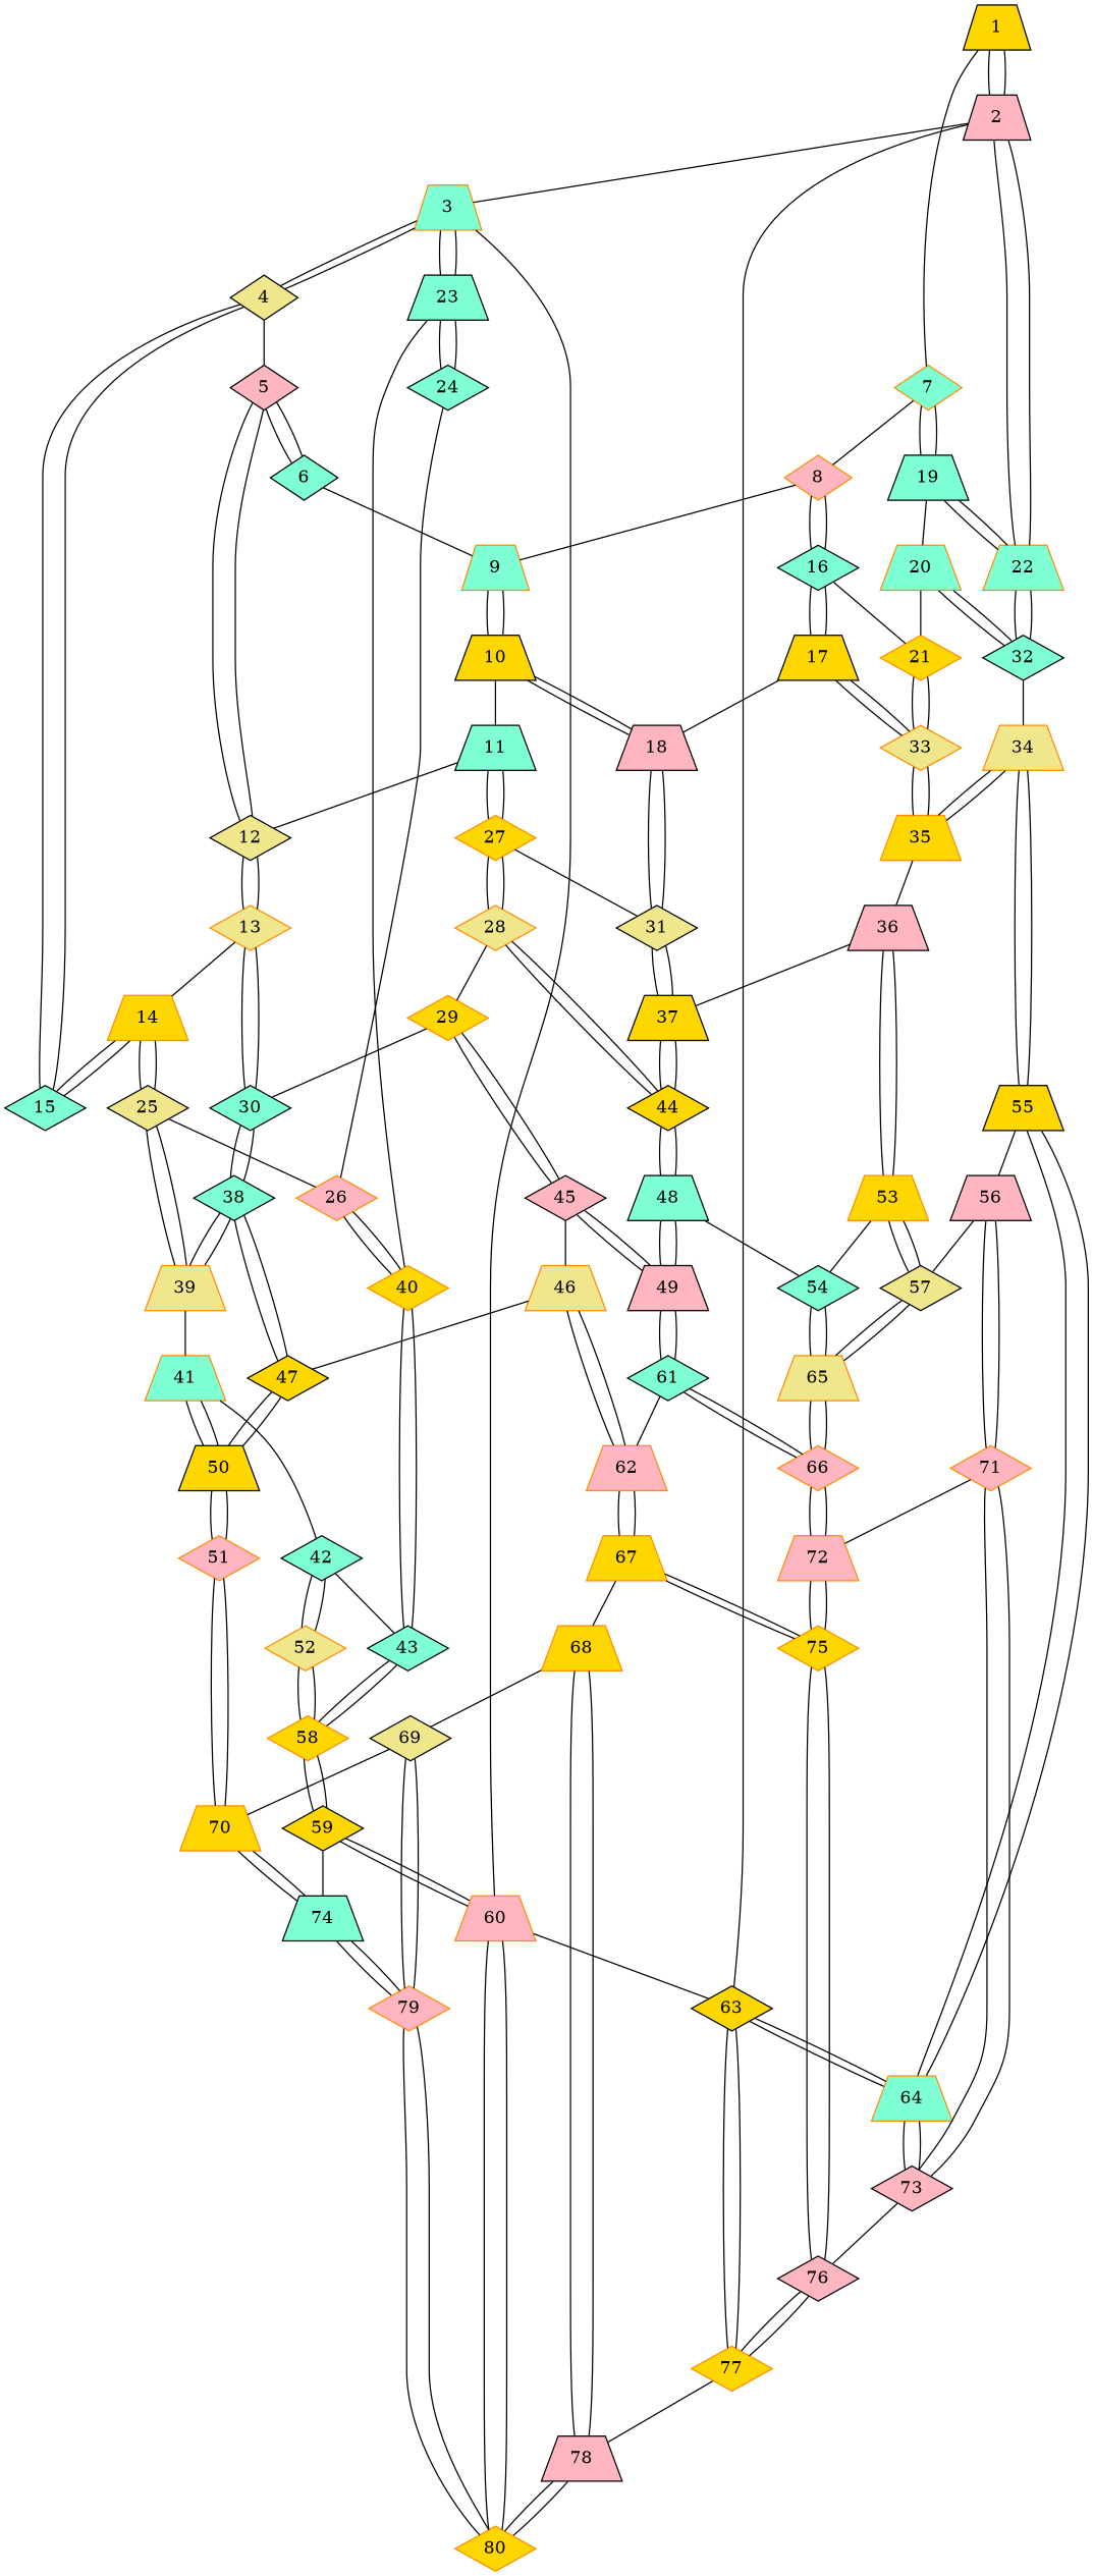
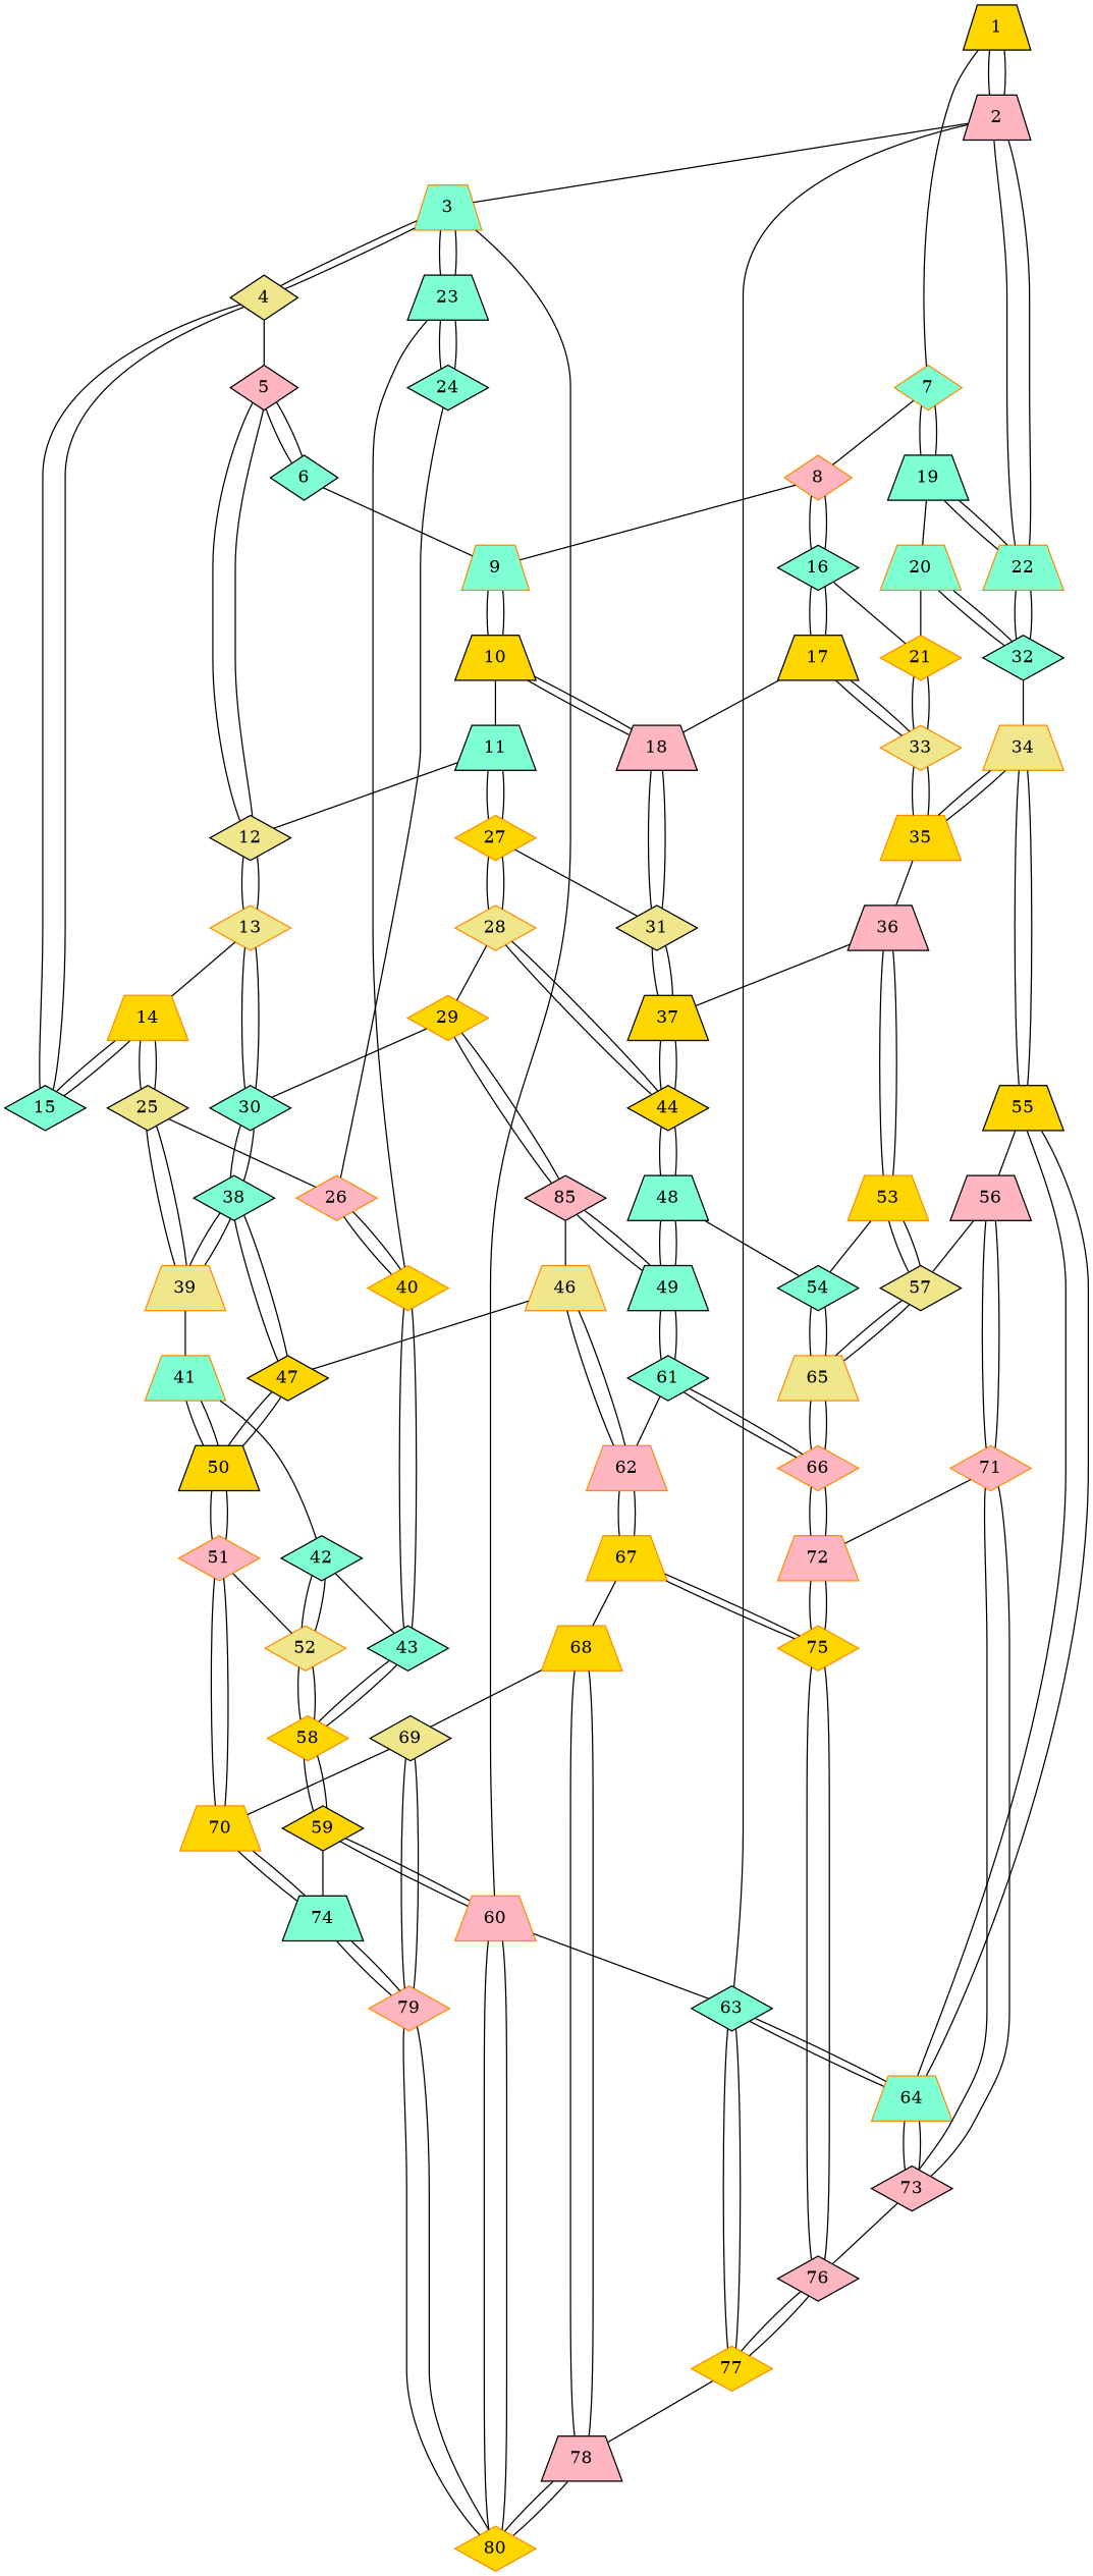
  graph {
    node [color=black fillcolor=gold shape=diamond style=filled]
    1 [shape=trapezium]
    2 [fillcolor=lightpink shape=trapezium]
    7 [color=darkorange fillcolor=aquamarine]
    3 [color=darkorange fillcolor=aquamarine shape=trapezium]
    22 [color=darkorange fillcolor=aquamarine shape=trapezium]
-   63
+   63 [fillcolor=aquamarine]
    8 [color=darkorange fillcolor=lightpink]
    19 [fillcolor=aquamarine shape=trapezium]
    4 [fillcolor=khaki]
    23 [fillcolor=aquamarine shape=trapezium]
    60 [color=darkorange fillcolor=lightpink shape=trapezium]
    32 [fillcolor=aquamarine]
    64 [color=darkorange fillcolor=aquamarine shape=trapezium]
    77 [color=darkorange]
    5 [fillcolor=lightpink]
    15 [fillcolor=aquamarine]
    24 [fillcolor=aquamarine]
    40 [color=darkorange]
    80 [color=darkorange]
    6 [fillcolor=aquamarine]
    12 [fillcolor=khaki]
    9 [color=darkorange fillcolor=aquamarine shape=trapezium]
    13 [color=darkorange fillcolor=khaki]
    10 [shape=trapezium]
    16 [fillcolor=aquamarine]
    20 [color=darkorange fillcolor=aquamarine shape=trapezium]
    17 [shape=trapezium]
    21 [color=darkorange]
    11 [fillcolor=aquamarine shape=trapezium]
    18 [fillcolor=lightpink shape=trapezium]
    27 [color=darkorange]
    31 [fillcolor=khaki]
    28 [color=darkorange fillcolor=khaki]
    14 [color=darkorange shape=trapezium]
    30 [fillcolor=aquamarine]
    25 [fillcolor=khaki]
    38 [fillcolor=aquamarine]
    26 [color=darkorange fillcolor=lightpink]
    39 [color=darkorange fillcolor=khaki shape=trapezium]
    33 [color=darkorange fillcolor=khaki]
    35 [color=darkorange shape=trapezium]
    37 [shape=trapezium]
    34 [color=darkorange fillcolor=khaki shape=trapezium]
    43 [fillcolor=aquamarine]
    41 [color=darkorange fillcolor=aquamarine shape=trapezium]
    29 [color=darkorange]
    44
-   45 [fillcolor=lightpink]
+   45 [fillcolor=lightpink label=85]
    48 [fillcolor=aquamarine shape=trapezium]
    46 [color=darkorange fillcolor=khaki shape=trapezium]
-   49 [fillcolor=lightpink shape=trapezium]
+   49 [fillcolor=aquamarine shape=trapezium]
    47
    55 [shape=trapezium]
    36 [fillcolor=lightpink shape=trapezium]
    56 [fillcolor=lightpink shape=trapezium]
    53 [color=darkorange shape=trapezium]
    54 [fillcolor=aquamarine]
    57 [fillcolor=khaki]
    50 [shape=trapezium]
    42 [fillcolor=aquamarine]
    58 [color=darkorange]
    52 [color=darkorange fillcolor=khaki]
    51 [color=darkorange fillcolor=lightpink]
    59
    62 [color=darkorange fillcolor=lightpink shape=trapezium]
    61 [fillcolor=aquamarine]
    67 [color=darkorange shape=trapezium]
    65 [color=darkorange fillcolor=khaki shape=trapezium]
    66 [color=darkorange fillcolor=lightpink]
    70 [color=darkorange shape=trapezium]
    74 [fillcolor=aquamarine shape=trapezium]
    71 [color=darkorange fillcolor=lightpink]
    73 [fillcolor=lightpink]
    72 [color=darkorange fillcolor=lightpink shape=trapezium]
    79 [color=darkorange fillcolor=lightpink]
    68 [color=darkorange shape=trapezium]
    75 [color=darkorange]
    78 [fillcolor=lightpink shape=trapezium]
    76 [fillcolor=lightpink]
    69 [fillcolor=khaki]
    1 -- 2
    1 -- 2
    1 -- 7
    2 -- 3
    2 -- 22
    2 -- 22
    2 -- 63
    7 -- 8
    7 -- 19
    7 -- 19
    3 -- 4
    3 -- 4
    3 -- 23
    3 -- 23
    3 -- 60
    22 -- 32
    22 -- 32
    63 -- 64
    63 -- 64
    63 -- 77
    63 -- 77
    8 -- 9
    8 -- 16
    8 -- 16
    19 -- 22
    19 -- 22
    19 -- 20
    4 -- 5
    4 -- 15
    4 -- 15
    23 -- 24
    23 -- 24
    23 -- 40
    60 -- 63
    60 -- 80
    60 -- 80
    32 -- 34
    64 -- 73
    64 -- 73
    77 -- 78
    5 -- 6
    5 -- 6
    5 -- 12
    5 -- 12
    24 -- 26
    40 -- 43
    40 -- 43
    6 -- 9
    12 -- 13
    12 -- 13
    9 -- 10
    9 -- 10
    13 -- 14
    13 -- 30
    13 -- 30
    10 -- 11
    10 -- 18
    10 -- 18
    16 -- 17
    16 -- 17
    16 -- 21
    20 -- 32
    20 -- 32
    20 -- 21
    17 -- 18
    17 -- 33
    17 -- 33
    21 -- 33
    21 -- 33
    11 -- 12
    11 -- 27
    11 -- 27
    18 -- 31
    18 -- 31
    27 -- 31
    27 -- 28
    27 -- 28
    31 -- 37
    31 -- 37
    28 -- 29
    28 -- 44
    28 -- 44
    14 -- 15
    14 -- 15
    14 -- 25
    14 -- 25
    30 -- 38
    30 -- 38
    25 -- 26
    25 -- 39
    25 -- 39
    38 -- 39
    38 -- 39
    38 -- 47
    38 -- 47
    26 -- 40
    26 -- 40
    39 -- 41
    33 -- 35
    33 -- 35
    35 -- 36
    37 -- 44
    37 -- 44
    34 -- 35
    34 -- 35
    34 -- 55
    34 -- 55
    43 -- 58
    43 -- 58
    41 -- 50
    41 -- 50
    41 -- 42
    29 -- 30
    29 -- 45
    29 -- 45
    44 -- 48
    44 -- 48
    45 -- 46
    45 -- 49
    45 -- 49
    48 -- 49
    48 -- 49
    48 -- 54
    46 -- 47
    46 -- 62
    46 -- 62
    49 -- 61
    49 -- 61
    47 -- 50
    47 -- 50
    55 -- 64
    55 -- 64
    55 -- 56
    36 -- 37
    36 -- 53
    36 -- 53
    56 -- 57
    56 -- 71
    56 -- 71
    53 -- 54
    53 -- 57
    53 -- 57
    54 -- 65
    54 -- 65
    57 -- 65
    57 -- 65
    50 -- 51
    50 -- 51
    42 -- 43
    42 -- 52
    42 -- 52
    58 -- 59
    58 -- 59
    52 -- 58
    52 -- 58
+   51 -- 52
    51 -- 70
    51 -- 70
    59 -- 60
    59 -- 60
    59 -- 74
    62 -- 67
    62 -- 67
    61 -- 62
    61 -- 66
    61 -- 66
    67 -- 68
    67 -- 75
    67 -- 75
    65 -- 66
    65 -- 66
    66 -- 72
    66 -- 72
    70 -- 74
    70 -- 74
    74 -- 79
    74 -- 79
    71 -- 73
    71 -- 73
    71 -- 72
    73 -- 76
    72 -- 75
    72 -- 75
    79 -- 80
    79 -- 80
    68 -- 78
    68 -- 78
    68 -- 69
    75 -- 76
    75 -- 76
    78 -- 80
    78 -- 80
    76 -- 77
    76 -- 77
    69 -- 70
    69 -- 79
    69 -- 79
  }
